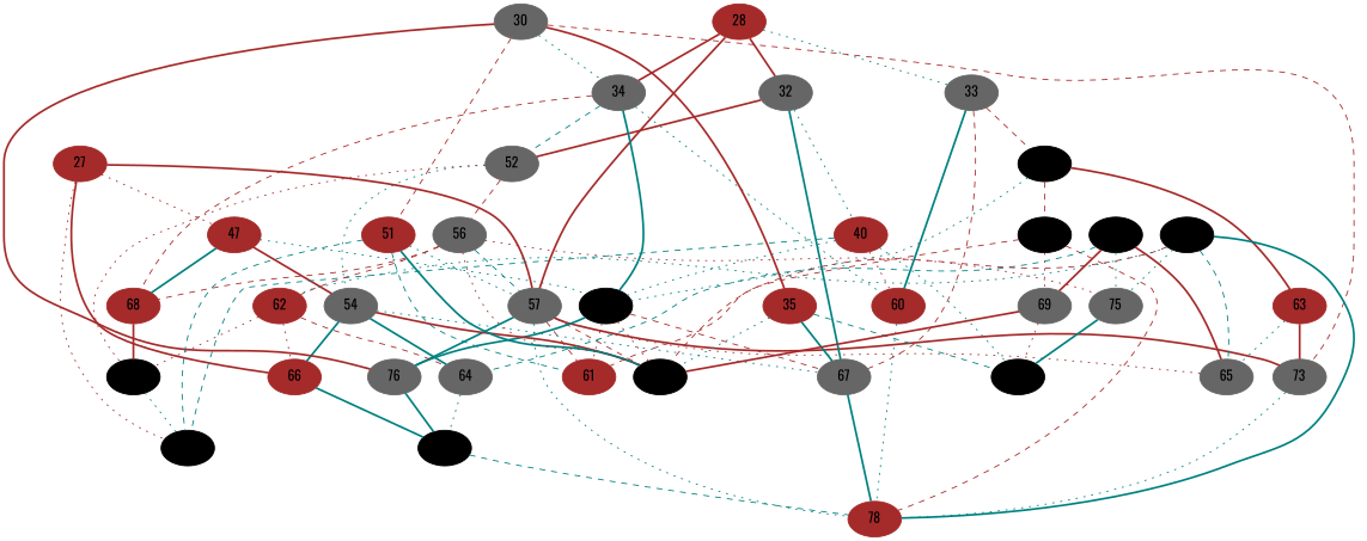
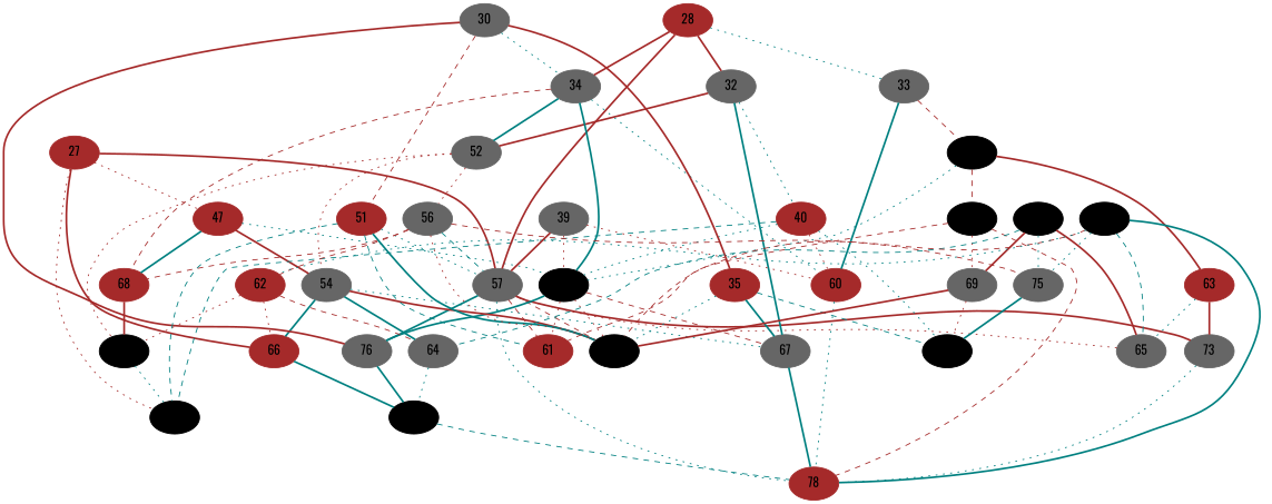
  graph {
    fontname=Oswald
    node [color=gray40 fontname=Oswald style=filled]
    edge [color=brown fontname=Oswald style=dotted]
    27 [color=brown]
    47 [color=brown]
    57 [super="+4+22+42"]
    66 [color=brown]
    72 [color=black super="+3"]
    55 [color=black super="+48"]
    68 [color=brown]
    54 [super="+19"]
    73 [super="+44"]
    76 [super="+10"]
    74 [color=black super="+15+70+45"]
    78 [color=brown super="+46"]
    65
    61 [color=brown super="+38+53"]
    77 [color=black]
    32 [super="+2"]
    40 [color=brown super="+11"]
    52 [super="+8"]
    67 [super="+25"]
    28 [color=brown]
    33
    34 [super="+7+31"]
    36 [color=black]
    60 [color=brown super="+50"]
    30 [super="+9"]
    35 [color=brown]
    51 [color=brown super="+23+17"]
    79 [color=black super="+58"]
    56 [super="+26"]
    71 [color=black]
    41 [color=black super="+12"]
    63 [color=brown]
    69 [super="+43"]
+   39
    64
    49 [color=black]
    75
    62 [color=brown super="+29"]
    59 [color=black super="+24"]
    27 -- 47
    27 -- 57 [style=bold]
    27 -- 66 [style=bold]
    27 -- 72
    47 -- 55 [color=teal]
    47 -- 68 [color=teal style=bold]
    47 -- 54 [style=bold]
    57 -- 73 [style=bold]
    57 -- 76 [color=teal style=bold weight=2]
    57 -- 74 [style=dashed]
    57 -- 78 [color=teal]
    57 -- 65
    57 -- 61 [style=dashed]
    66 -- 77 [color=teal style=bold]
    55 -- 76 [color=teal style=bold]
    55 -- 74
    55 -- 61 [weight=3]
    55 -- 67 [style=dashed]
    68 -- 71 [style=bold]
    54 -- 66 [color=teal style=bold]
    54 -- 74 [style=bold]
    54 -- 67 [color=teal]
    54 -- 64 [color=teal style=bold]
    73 -- 78 [color=teal]
    76 -- 77 [color=teal style=bold]
    77 -- 78 [color=teal style=dashed]
    32 -- 40 [color=teal]
    32 -- 52 [style=bold weight=2]
    32 -- 67 [color=teal style=bold weight=2]
    40 -- 72 [color=teal style=dashed]
    40 -- 55 [color=teal]
    40 -- 60
    40 -- 79 [color=teal weight=2]
-   52 -- 54 [color=teal]
-   52 -- 56 [style=dashed]
+   52 -- 54
+   52 -- 56
    52 -- 71
    67 -- 78 [color=teal style=bold weight=2]
    28 -- 57 [style=bold]
    28 -- 32 [style=bold]
    28 -- 33 [color=teal]
    28 -- 34 [style=bold]
-   33 -- 67 [style=dashed]
    33 -- 36 [style=dashed]
    33 -- 60 [color=teal style=bold]
    34 -- 55 [color=teal style=bold weight=2]
    34 -- 68 [style=dashed]
-   34 -- 52 [color=teal style=dashed]
+   34 -- 52 [color=teal style=bold]
    34 -- 60 [color=teal weight=2]
    36 -- 55 [color=teal]
    36 -- 41 [style=dashed]
    36 -- 63 [style=bold]
    60 -- 78 [color=teal]
-   30 -- 73 [style=dashed weight=2]
    30 -- 76 [style=bold weight=2]
    30 -- 34 [color=teal]
    30 -- 35 [style=bold]
    30 -- 51 [style=dashed weight=2]
    35 -- 74 [color=teal]
    35 -- 67 [color=teal style=bold]
    35 -- 79 [color=teal style=dashed]
    51 -- 57 [color=teal weight=2]
    51 -- 72 [color=teal style=dashed weight=3]
    51 -- 74 [color=teal style=bold weight=2]
    51 -- 61 [color=teal style=dashed]
    56 -- 57 [color=teal style=dashed]
    56 -- 68 [style=dashed]
    56 -- 74
-   56 -- 75
+   56 -- 75 [style=dashed]
    56 -- 62 [style=dashed]
    71 -- 72 [color=teal]
    41 -- 74 [style=dashed weight=2]
    41 -- 78 [style=dashed]
    41 -- 69 [weight=2]
    63 -- 73 [style=bold weight=2]
    63 -- 65 [color=teal]
    69 -- 74 [style=bold]
    69 -- 79 [weight=2]
+   39 -- 57 [style=bold weight=2]
+   39 -- 55
+   39 -- 60
    64 -- 77 [color=teal]
    49 -- 65 [style=bold]
    49 -- 69 [style=bold]
    49 -- 64 [color=teal style=dashed]
    49 -- 75 [color=teal]
    75 -- 79 [color=teal style=bold]
    62 -- 66
    62 -- 71
    62 -- 64 [style=dashed]
    59 -- 78 [color=teal style=bold]
    59 -- 65 [color=teal style=dashed]
    59 -- 61 [style=dashed weight=3]
    59 -- 75 [color=teal]
    59 -- 62 [color=teal weight=2]
  }
